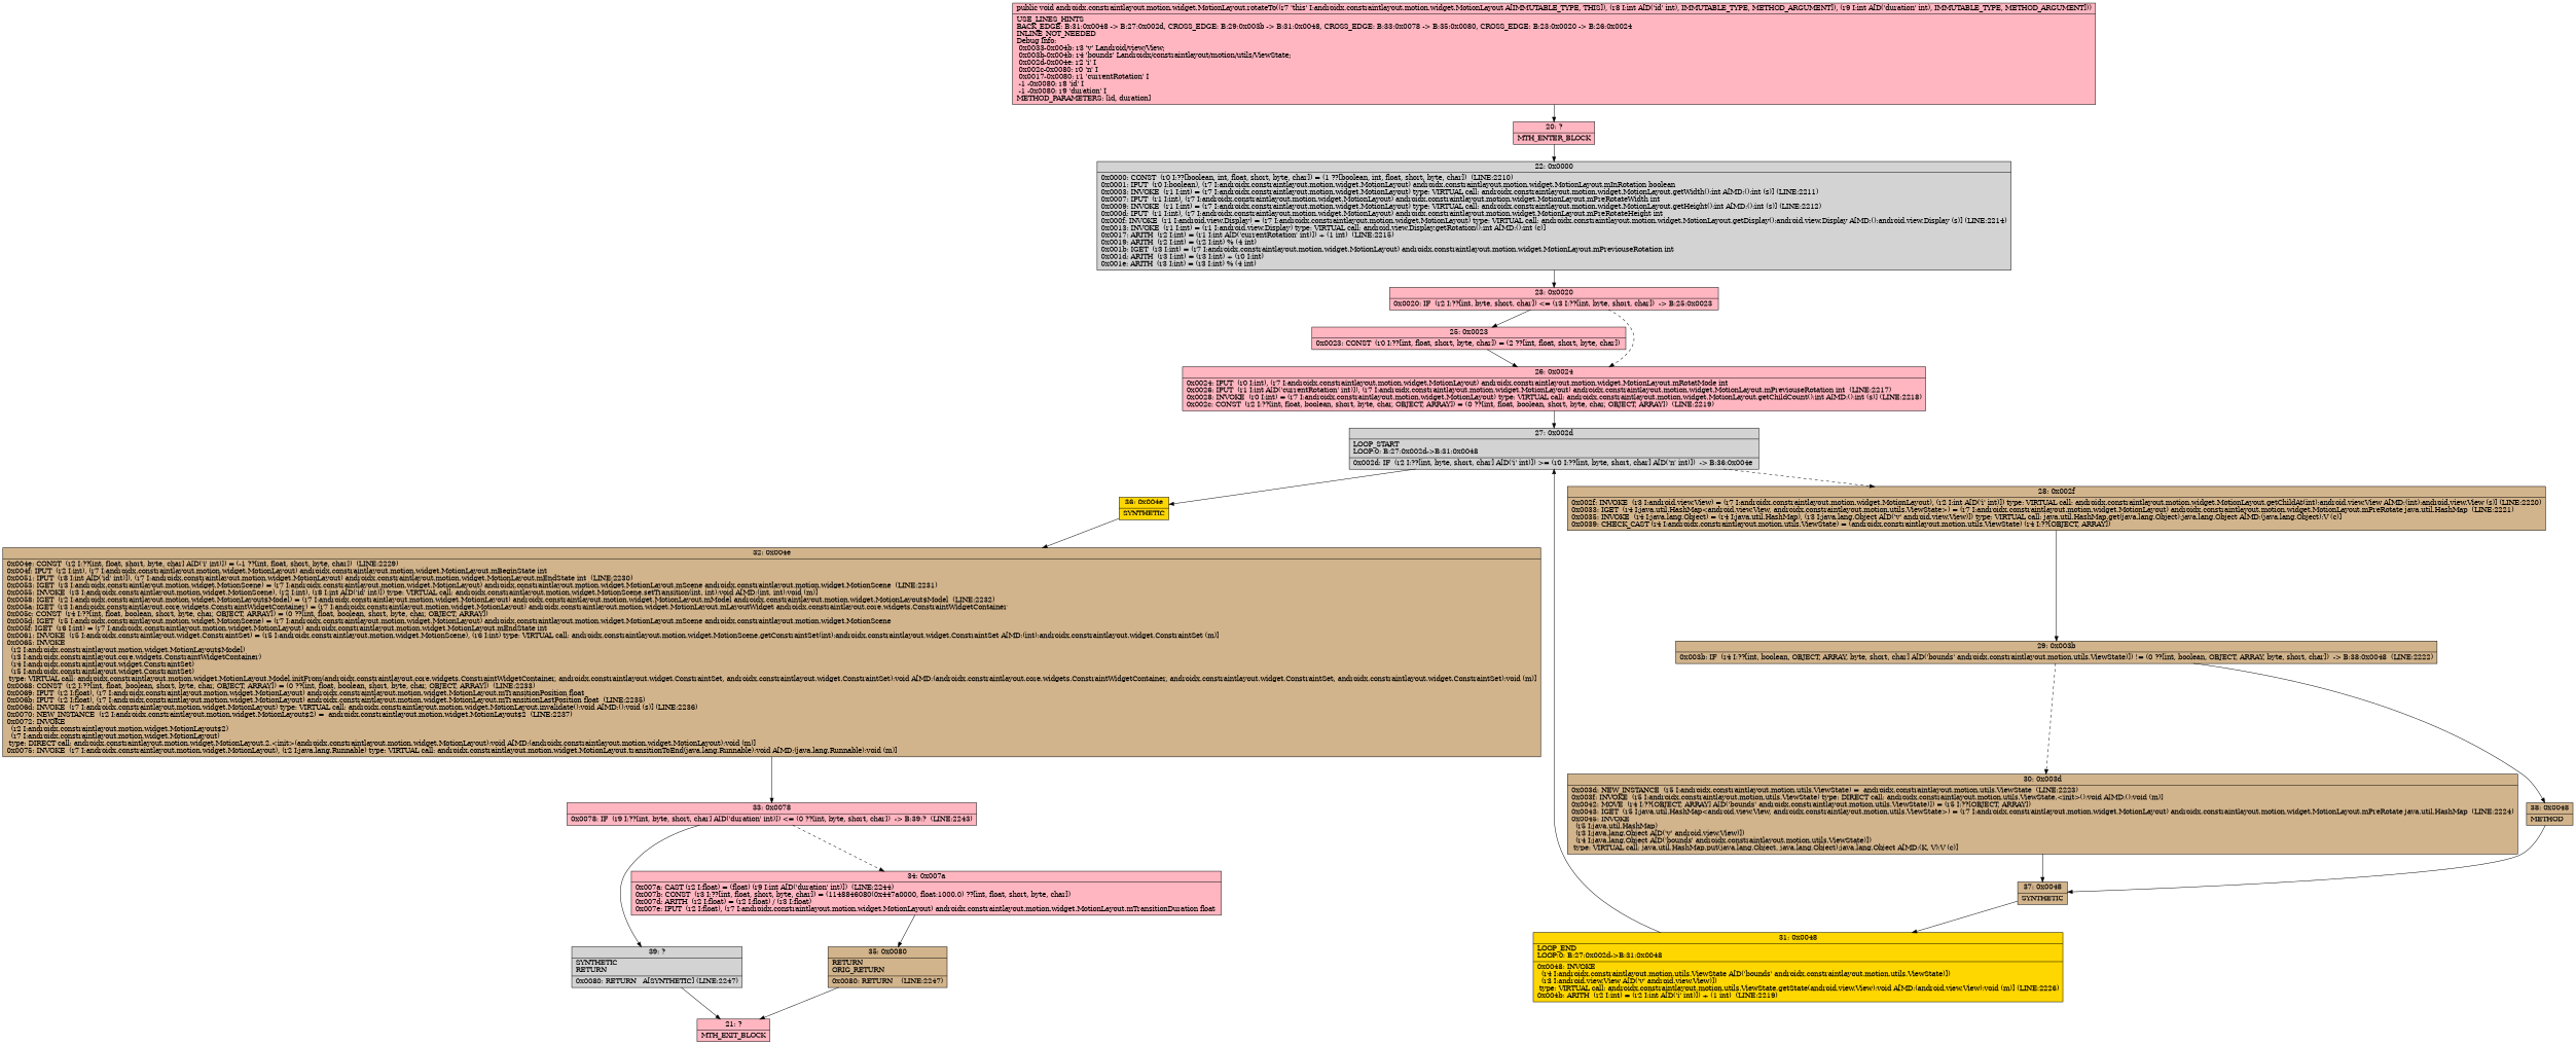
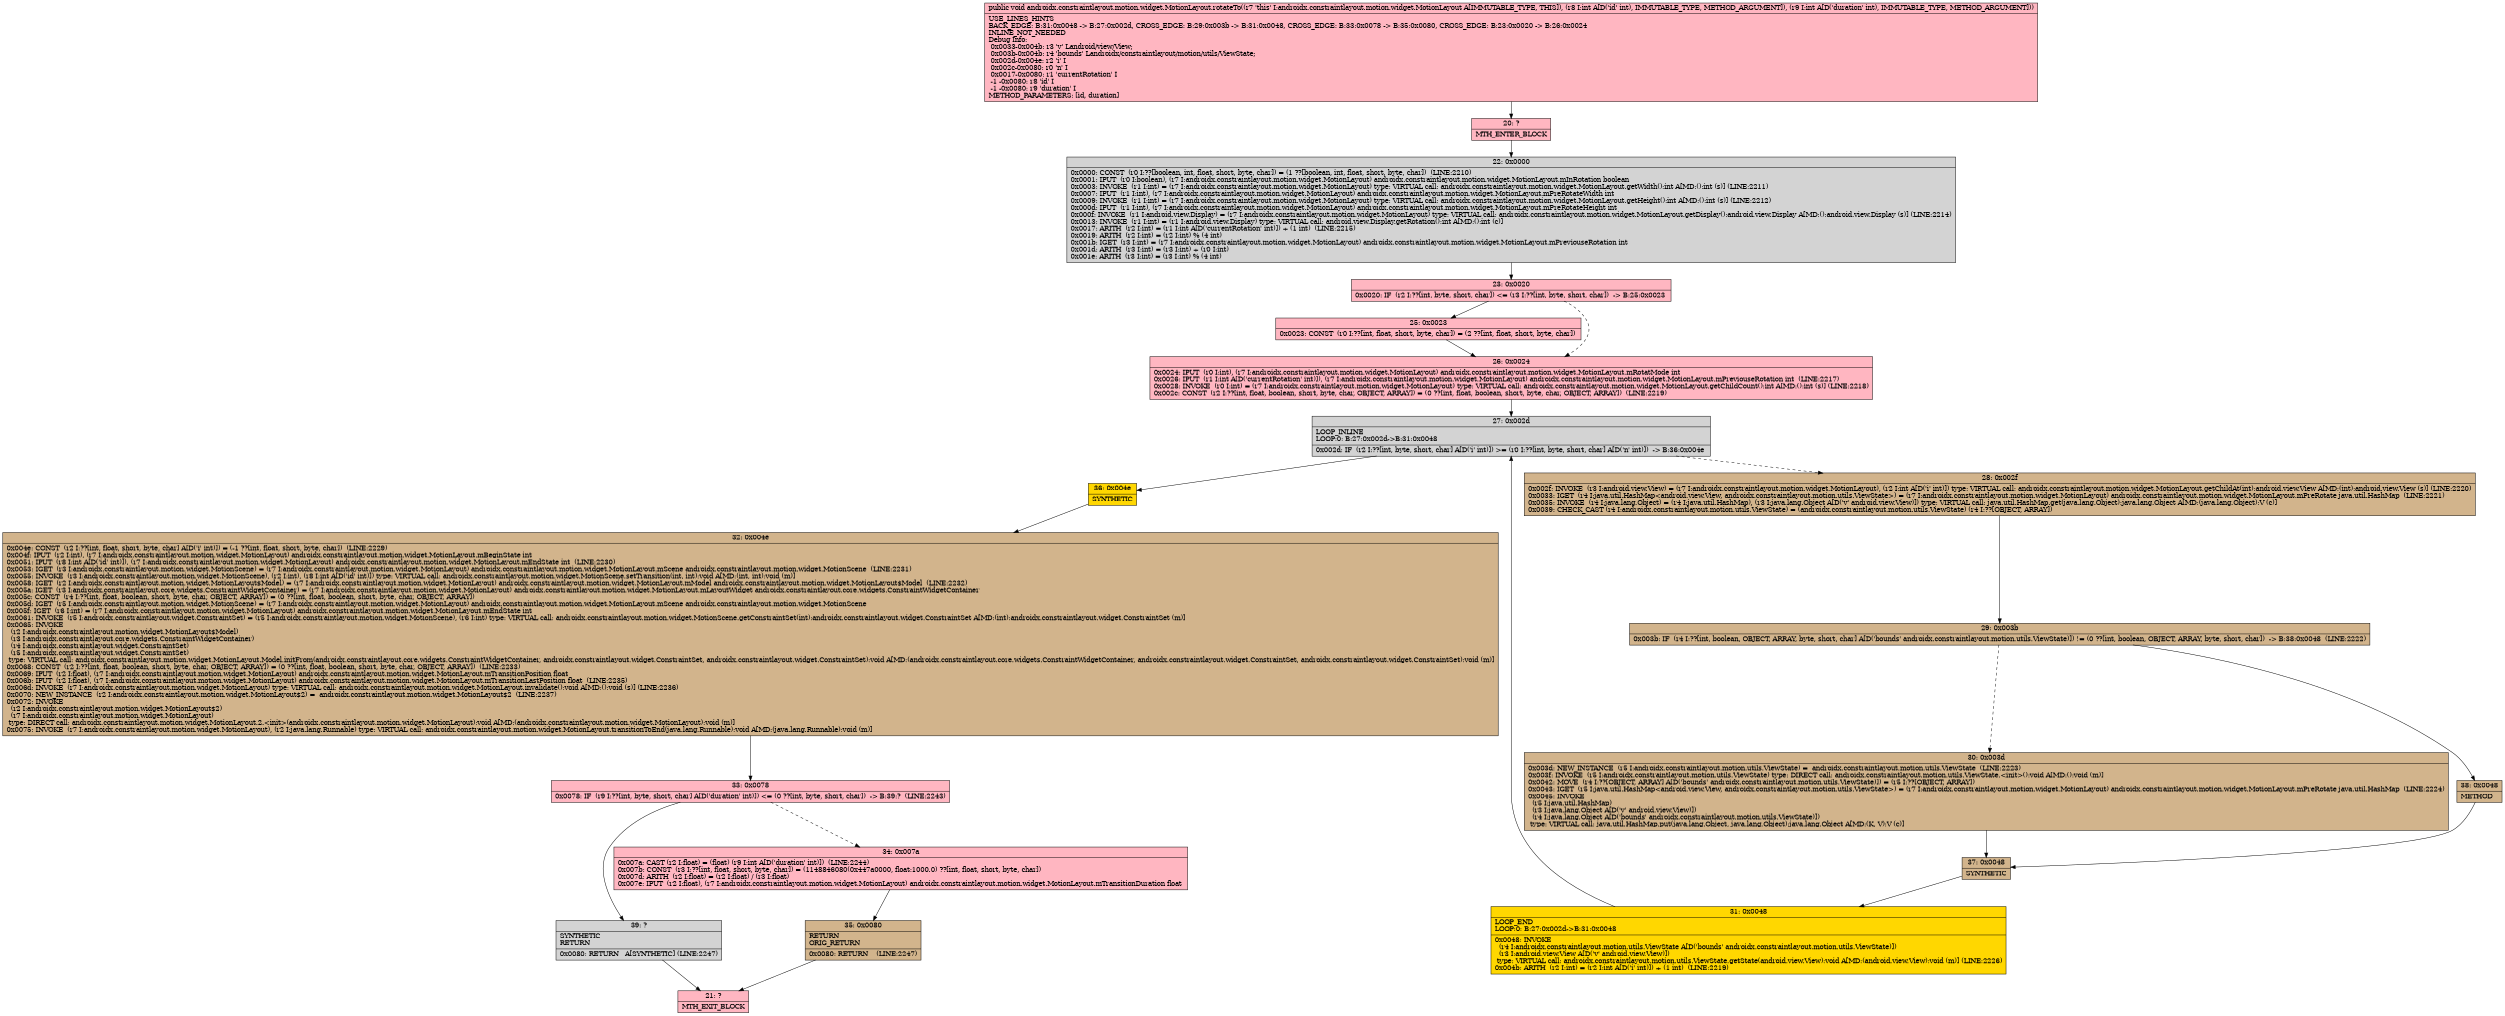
  digraph {
    node [fillcolor=lightpink shape=record style=filled]
    n1 [label="{20\:\ ?|MTH_ENTER_BLOCK\l}"]
    n2 [fillcolor=lightgrey label="{22\:\ 0x0000|0x0000: CONST  (r0 I:??[boolean, int, float, short, byte, char]) = (1 ??[boolean, int, float, short, byte, char])  (LINE:2210)\l0x0001: IPUT  (r0 I:boolean), (r7 I:androidx.constraintlayout.motion.widget.MotionLayout) androidx.constraintlayout.motion.widget.MotionLayout.mInRotation boolean \l0x0003: INVOKE  (r1 I:int) = (r7 I:androidx.constraintlayout.motion.widget.MotionLayout) type: VIRTUAL call: androidx.constraintlayout.motion.widget.MotionLayout.getWidth():int A[MD:():int (s)] (LINE:2211)\l0x0007: IPUT  (r1 I:int), (r7 I:androidx.constraintlayout.motion.widget.MotionLayout) androidx.constraintlayout.motion.widget.MotionLayout.mPreRotateWidth int \l0x0009: INVOKE  (r1 I:int) = (r7 I:androidx.constraintlayout.motion.widget.MotionLayout) type: VIRTUAL call: androidx.constraintlayout.motion.widget.MotionLayout.getHeight():int A[MD:():int (s)] (LINE:2212)\l0x000d: IPUT  (r1 I:int), (r7 I:androidx.constraintlayout.motion.widget.MotionLayout) androidx.constraintlayout.motion.widget.MotionLayout.mPreRotateHeight int \l0x000f: INVOKE  (r1 I:android.view.Display) = (r7 I:androidx.constraintlayout.motion.widget.MotionLayout) type: VIRTUAL call: androidx.constraintlayout.motion.widget.MotionLayout.getDisplay():android.view.Display A[MD:():android.view.Display (s)] (LINE:2214)\l0x0013: INVOKE  (r1 I:int) = (r1 I:android.view.Display) type: VIRTUAL call: android.view.Display.getRotation():int A[MD:():int (c)]\l0x0017: ARITH  (r2 I:int) = (r1 I:int A[D('currentRotation' int)]) + (1 int)  (LINE:2215)\l0x0019: ARITH  (r2 I:int) = (r2 I:int) % (4 int) \l0x001b: IGET  (r3 I:int) = (r7 I:androidx.constraintlayout.motion.widget.MotionLayout) androidx.constraintlayout.motion.widget.MotionLayout.mPreviouseRotation int \l0x001d: ARITH  (r3 I:int) = (r3 I:int) + (r0 I:int) \l0x001e: ARITH  (r3 I:int) = (r3 I:int) % (4 int) \l}"]
    n3 [label="{23\:\ 0x0020|0x0020: IF  (r2 I:??[int, byte, short, char]) \<= (r3 I:??[int, byte, short, char])  \-\> B:25:0x0023 \l}"]
    n4 [label="{25\:\ 0x0023|0x0023: CONST  (r0 I:??[int, float, short, byte, char]) = (2 ??[int, float, short, byte, char]) \l}"]
    n5 [label="{26\:\ 0x0024|0x0024: IPUT  (r0 I:int), (r7 I:androidx.constraintlayout.motion.widget.MotionLayout) androidx.constraintlayout.motion.widget.MotionLayout.mRotatMode int \l0x0026: IPUT  (r1 I:int A[D('currentRotation' int)]), (r7 I:androidx.constraintlayout.motion.widget.MotionLayout) androidx.constraintlayout.motion.widget.MotionLayout.mPreviouseRotation int  (LINE:2217)\l0x0028: INVOKE  (r0 I:int) = (r7 I:androidx.constraintlayout.motion.widget.MotionLayout) type: VIRTUAL call: androidx.constraintlayout.motion.widget.MotionLayout.getChildCount():int A[MD:():int (s)] (LINE:2218)\l0x002c: CONST  (r2 I:??[int, float, boolean, short, byte, char, OBJECT, ARRAY]) = (0 ??[int, float, boolean, short, byte, char, OBJECT, ARRAY])  (LINE:2219)\l}"]
-   n6 [fillcolor=lightgrey label="{27\:\ 0x002d|LOOP_START\lLOOP:0: B:27:0x002d\-\>B:31:0x0048\l|0x002d: IF  (r2 I:??[int, byte, short, char] A[D('i' int)]) \>= (r0 I:??[int, byte, short, char] A[D('n' int)])  \-\> B:36:0x004e \l}"]
+   n6 [fillcolor=lightgrey label="{27\:\ 0x002d|LOOP_INLINE\lLOOP:0: B:27:0x002d\-\>B:31:0x0048\l|0x002d: IF  (r2 I:??[int, byte, short, char] A[D('i' int)]) \>= (r0 I:??[int, byte, short, char] A[D('n' int)])  \-\> B:36:0x004e \l}"]
    n7 [fillcolor=tan label="{28\:\ 0x002f|0x002f: INVOKE  (r3 I:android.view.View) = (r7 I:androidx.constraintlayout.motion.widget.MotionLayout), (r2 I:int A[D('i' int)]) type: VIRTUAL call: androidx.constraintlayout.motion.widget.MotionLayout.getChildAt(int):android.view.View A[MD:(int):android.view.View (s)] (LINE:2220)\l0x0033: IGET  (r4 I:java.util.HashMap\<android.view.View, androidx.constraintlayout.motion.utils.ViewState\>) = (r7 I:androidx.constraintlayout.motion.widget.MotionLayout) androidx.constraintlayout.motion.widget.MotionLayout.mPreRotate java.util.HashMap  (LINE:2221)\l0x0035: INVOKE  (r4 I:java.lang.Object) = (r4 I:java.util.HashMap), (r3 I:java.lang.Object A[D('v' android.view.View)]) type: VIRTUAL call: java.util.HashMap.get(java.lang.Object):java.lang.Object A[MD:(java.lang.Object):V (c)]\l0x0039: CHECK_CAST (r4 I:androidx.constraintlayout.motion.utils.ViewState) = (androidx.constraintlayout.motion.utils.ViewState) (r4 I:??[OBJECT, ARRAY]) \l}"]
    n8 [fillcolor=gold label="{36\:\ 0x004e|SYNTHETIC\l}"]
    n9 [fillcolor=tan label="{29\:\ 0x003b|0x003b: IF  (r4 I:??[int, boolean, OBJECT, ARRAY, byte, short, char] A[D('bounds' androidx.constraintlayout.motion.utils.ViewState)]) != (0 ??[int, boolean, OBJECT, ARRAY, byte, short, char])  \-\> B:38:0x0048  (LINE:2222)\l}"]
    n10 [fillcolor=tan label="{32\:\ 0x004e|0x004e: CONST  (r2 I:??[int, float, short, byte, char] A[D('i' int)]) = (\-1 ??[int, float, short, byte, char])  (LINE:2229)\l0x004f: IPUT  (r2 I:int), (r7 I:androidx.constraintlayout.motion.widget.MotionLayout) androidx.constraintlayout.motion.widget.MotionLayout.mBeginState int \l0x0051: IPUT  (r8 I:int A[D('id' int)]), (r7 I:androidx.constraintlayout.motion.widget.MotionLayout) androidx.constraintlayout.motion.widget.MotionLayout.mEndState int  (LINE:2230)\l0x0053: IGET  (r3 I:androidx.constraintlayout.motion.widget.MotionScene) = (r7 I:androidx.constraintlayout.motion.widget.MotionLayout) androidx.constraintlayout.motion.widget.MotionLayout.mScene androidx.constraintlayout.motion.widget.MotionScene  (LINE:2231)\l0x0055: INVOKE  (r3 I:androidx.constraintlayout.motion.widget.MotionScene), (r2 I:int), (r8 I:int A[D('id' int)]) type: VIRTUAL call: androidx.constraintlayout.motion.widget.MotionScene.setTransition(int, int):void A[MD:(int, int):void (m)]\l0x0058: IGET  (r2 I:androidx.constraintlayout.motion.widget.MotionLayout$Model) = (r7 I:androidx.constraintlayout.motion.widget.MotionLayout) androidx.constraintlayout.motion.widget.MotionLayout.mModel androidx.constraintlayout.motion.widget.MotionLayout$Model  (LINE:2232)\l0x005a: IGET  (r3 I:androidx.constraintlayout.core.widgets.ConstraintWidgetContainer) = (r7 I:androidx.constraintlayout.motion.widget.MotionLayout) androidx.constraintlayout.motion.widget.MotionLayout.mLayoutWidget androidx.constraintlayout.core.widgets.ConstraintWidgetContainer \l0x005c: CONST  (r4 I:??[int, float, boolean, short, byte, char, OBJECT, ARRAY]) = (0 ??[int, float, boolean, short, byte, char, OBJECT, ARRAY]) \l0x005d: IGET  (r5 I:androidx.constraintlayout.motion.widget.MotionScene) = (r7 I:androidx.constraintlayout.motion.widget.MotionLayout) androidx.constraintlayout.motion.widget.MotionLayout.mScene androidx.constraintlayout.motion.widget.MotionScene \l0x005f: IGET  (r6 I:int) = (r7 I:androidx.constraintlayout.motion.widget.MotionLayout) androidx.constraintlayout.motion.widget.MotionLayout.mEndState int \l0x0061: INVOKE  (r5 I:androidx.constraintlayout.widget.ConstraintSet) = (r5 I:androidx.constraintlayout.motion.widget.MotionScene), (r6 I:int) type: VIRTUAL call: androidx.constraintlayout.motion.widget.MotionScene.getConstraintSet(int):androidx.constraintlayout.widget.ConstraintSet A[MD:(int):androidx.constraintlayout.widget.ConstraintSet (m)]\l0x0065: INVOKE  \l  (r2 I:androidx.constraintlayout.motion.widget.MotionLayout$Model)\l  (r3 I:androidx.constraintlayout.core.widgets.ConstraintWidgetContainer)\l  (r4 I:androidx.constraintlayout.widget.ConstraintSet)\l  (r5 I:androidx.constraintlayout.widget.ConstraintSet)\l type: VIRTUAL call: androidx.constraintlayout.motion.widget.MotionLayout.Model.initFrom(androidx.constraintlayout.core.widgets.ConstraintWidgetContainer, androidx.constraintlayout.widget.ConstraintSet, androidx.constraintlayout.widget.ConstraintSet):void A[MD:(androidx.constraintlayout.core.widgets.ConstraintWidgetContainer, androidx.constraintlayout.widget.ConstraintSet, androidx.constraintlayout.widget.ConstraintSet):void (m)]\l0x0068: CONST  (r2 I:??[int, float, boolean, short, byte, char, OBJECT, ARRAY]) = (0 ??[int, float, boolean, short, byte, char, OBJECT, ARRAY])  (LINE:2233)\l0x0069: IPUT  (r2 I:float), (r7 I:androidx.constraintlayout.motion.widget.MotionLayout) androidx.constraintlayout.motion.widget.MotionLayout.mTransitionPosition float \l0x006b: IPUT  (r2 I:float), (r7 I:androidx.constraintlayout.motion.widget.MotionLayout) androidx.constraintlayout.motion.widget.MotionLayout.mTransitionLastPosition float  (LINE:2235)\l0x006d: INVOKE  (r7 I:androidx.constraintlayout.motion.widget.MotionLayout) type: VIRTUAL call: androidx.constraintlayout.motion.widget.MotionLayout.invalidate():void A[MD:():void (s)] (LINE:2236)\l0x0070: NEW_INSTANCE  (r2 I:androidx.constraintlayout.motion.widget.MotionLayout$2) =  androidx.constraintlayout.motion.widget.MotionLayout$2  (LINE:2237)\l0x0072: INVOKE  \l  (r2 I:androidx.constraintlayout.motion.widget.MotionLayout$2)\l  (r7 I:androidx.constraintlayout.motion.widget.MotionLayout)\l type: DIRECT call: androidx.constraintlayout.motion.widget.MotionLayout.2.\<init\>(androidx.constraintlayout.motion.widget.MotionLayout):void A[MD:(androidx.constraintlayout.motion.widget.MotionLayout):void (m)]\l0x0075: INVOKE  (r7 I:androidx.constraintlayout.motion.widget.MotionLayout), (r2 I:java.lang.Runnable) type: VIRTUAL call: androidx.constraintlayout.motion.widget.MotionLayout.transitionToEnd(java.lang.Runnable):void A[MD:(java.lang.Runnable):void (m)]\l}"]
    n11 [fillcolor=tan label="{30\:\ 0x003d|0x003d: NEW_INSTANCE  (r5 I:androidx.constraintlayout.motion.utils.ViewState) =  androidx.constraintlayout.motion.utils.ViewState  (LINE:2223)\l0x003f: INVOKE  (r5 I:androidx.constraintlayout.motion.utils.ViewState) type: DIRECT call: androidx.constraintlayout.motion.utils.ViewState.\<init\>():void A[MD:():void (m)]\l0x0042: MOVE  (r4 I:??[OBJECT, ARRAY] A[D('bounds' androidx.constraintlayout.motion.utils.ViewState)]) = (r5 I:??[OBJECT, ARRAY]) \l0x0043: IGET  (r5 I:java.util.HashMap\<android.view.View, androidx.constraintlayout.motion.utils.ViewState\>) = (r7 I:androidx.constraintlayout.motion.widget.MotionLayout) androidx.constraintlayout.motion.widget.MotionLayout.mPreRotate java.util.HashMap  (LINE:2224)\l0x0045: INVOKE  \l  (r5 I:java.util.HashMap)\l  (r3 I:java.lang.Object A[D('v' android.view.View)])\l  (r4 I:java.lang.Object A[D('bounds' androidx.constraintlayout.motion.utils.ViewState)])\l type: VIRTUAL call: java.util.HashMap.put(java.lang.Object, java.lang.Object):java.lang.Object A[MD:(K, V):V (c)]\l}"]
    n12 [fillcolor=tan label="{38\:\ 0x0048|METHOD\l}"]
    n13 [fillcolor=tan label="{37\:\ 0x0048|SYNTHETIC\l}"]
    n14 [fillcolor=gold label="{31\:\ 0x0048|LOOP_END\lLOOP:0: B:27:0x002d\-\>B:31:0x0048\l|0x0048: INVOKE  \l  (r4 I:androidx.constraintlayout.motion.utils.ViewState A[D('bounds' androidx.constraintlayout.motion.utils.ViewState)])\l  (r3 I:android.view.View A[D('v' android.view.View)])\l type: VIRTUAL call: androidx.constraintlayout.motion.utils.ViewState.getState(android.view.View):void A[MD:(android.view.View):void (m)] (LINE:2226)\l0x004b: ARITH  (r2 I:int) = (r2 I:int A[D('i' int)]) + (1 int)  (LINE:2219)\l}"]
    n15 [label="{33\:\ 0x0078|0x0078: IF  (r9 I:??[int, byte, short, char] A[D('duration' int)]) \<= (0 ??[int, byte, short, char])  \-\> B:39:?  (LINE:2243)\l}"]
    n16 [label="{34\:\ 0x007a|0x007a: CAST (r2 I:float) = (float) (r9 I:int A[D('duration' int)])  (LINE:2244)\l0x007b: CONST  (r3 I:??[int, float, short, byte, char]) = (1148846080(0x447a0000, float:1000.0) ??[int, float, short, byte, char]) \l0x007d: ARITH  (r2 I:float) = (r2 I:float) \/ (r3 I:float) \l0x007e: IPUT  (r2 I:float), (r7 I:androidx.constraintlayout.motion.widget.MotionLayout) androidx.constraintlayout.motion.widget.MotionLayout.mTransitionDuration float \l}"]
    n17 [fillcolor=lightgrey label="{39\:\ ?|SYNTHETIC\lRETURN\l|0x0080: RETURN   A[SYNTHETIC] (LINE:2247)\l}"]
    n18 [fillcolor=tan label="{35\:\ 0x0080|RETURN\lORIG_RETURN\l|0x0080: RETURN    (LINE:2247)\l}"]
    n19 [label="{21\:\ ?|MTH_EXIT_BLOCK\l}"]
    n20 [label="{public void androidx.constraintlayout.motion.widget.MotionLayout.rotateTo((r7 'this' I:androidx.constraintlayout.motion.widget.MotionLayout A[IMMUTABLE_TYPE, THIS]), (r8 I:int A[D('id' int), IMMUTABLE_TYPE, METHOD_ARGUMENT]), (r9 I:int A[D('duration' int), IMMUTABLE_TYPE, METHOD_ARGUMENT]))  | USE_LINES_HINTS\lBACK_EDGE: B:31:0x0048 \-\> B:27:0x002d, CROSS_EDGE: B:29:0x003b \-\> B:31:0x0048, CROSS_EDGE: B:33:0x0078 \-\> B:35:0x0080, CROSS_EDGE: B:23:0x0020 \-\> B:26:0x0024\lINLINE_NOT_NEEDED\lDebug Info:\l  0x0033\-0x004b: r3 'v' Landroid\/view\/View;\l  0x003b\-0x004b: r4 'bounds' Landroidx\/constraintlayout\/motion\/utils\/ViewState;\l  0x002d\-0x004e: r2 'i' I\l  0x002c\-0x0080: r0 'n' I\l  0x0017\-0x0080: r1 'currentRotation' I\l  \-1 \-0x0080: r8 'id' I\l  \-1 \-0x0080: r9 'duration' I\lMETHOD_PARAMETERS: [id, duration]\l}"]
    n1 -> n2
    n2 -> n3
    n3 -> n4
    n3 -> n5 [style=dashed]
    n4 -> n5
    n5 -> n6
    n6 -> n7 [style=dashed]
    n6 -> n8
    n7 -> n9
    n8 -> n10
    n9 -> n11 [style=dashed]
    n9 -> n12
    n10 -> n15
    n11 -> n13
    n12 -> n13
    n13 -> n14
    n14 -> n6
    n15 -> n16 [style=dashed]
    n15 -> n17
    n16 -> n18
    n17 -> n19
    n18 -> n19
    n20 -> n1
  }
